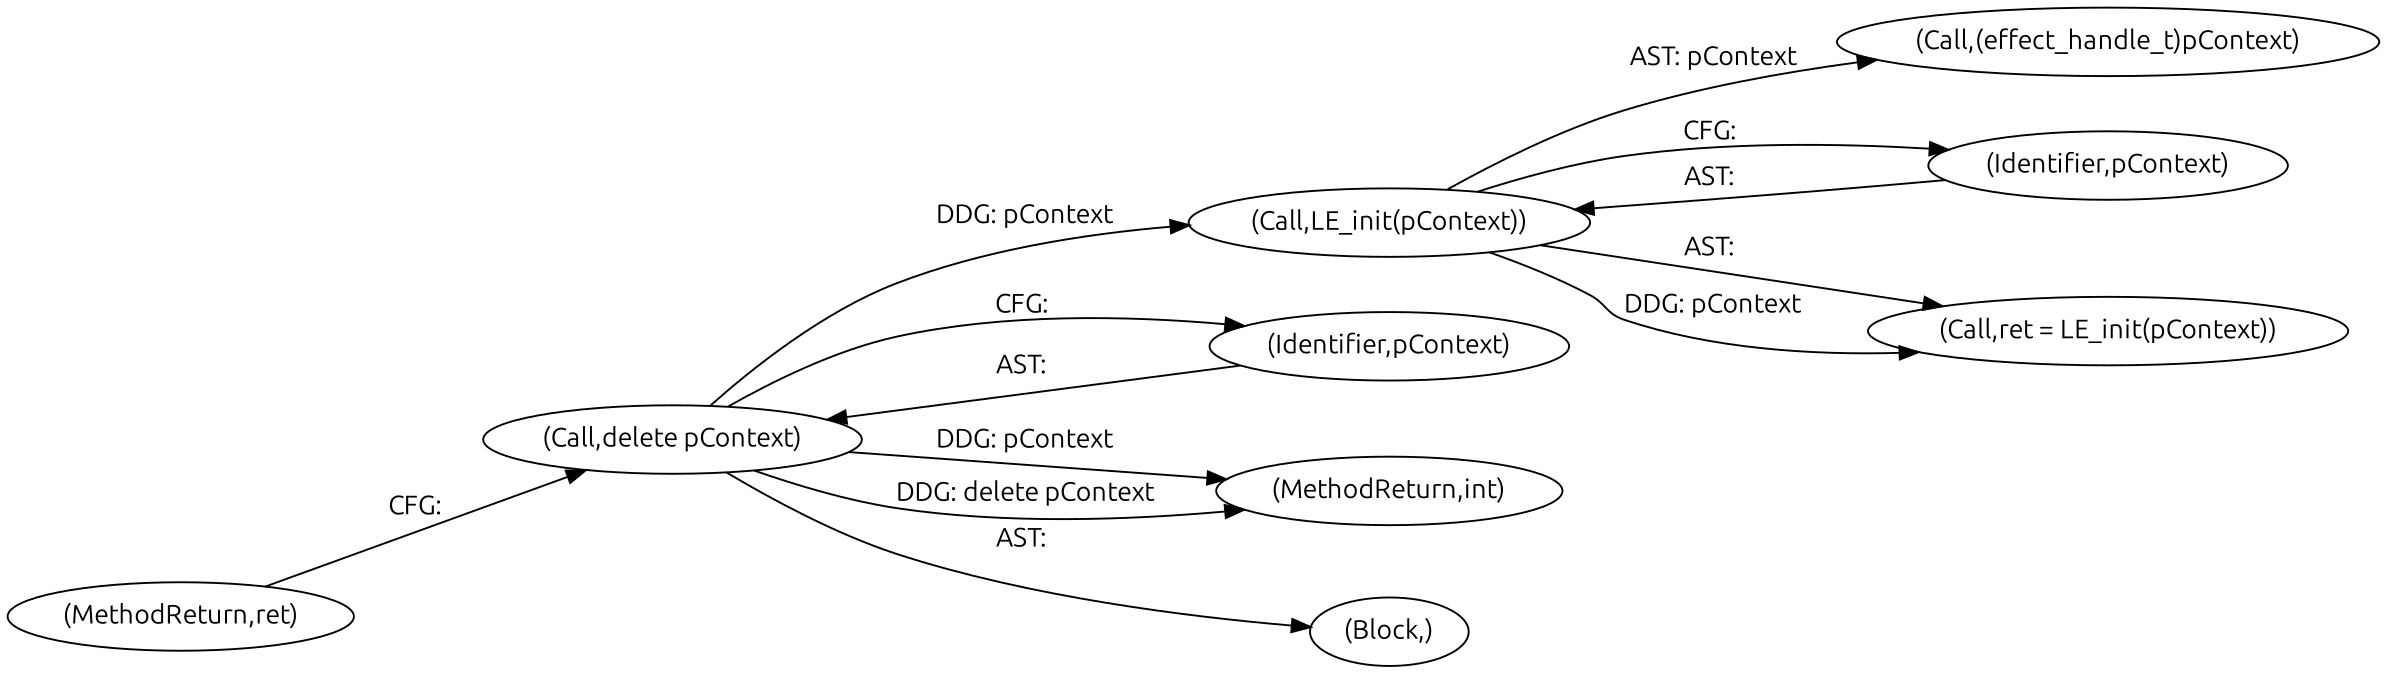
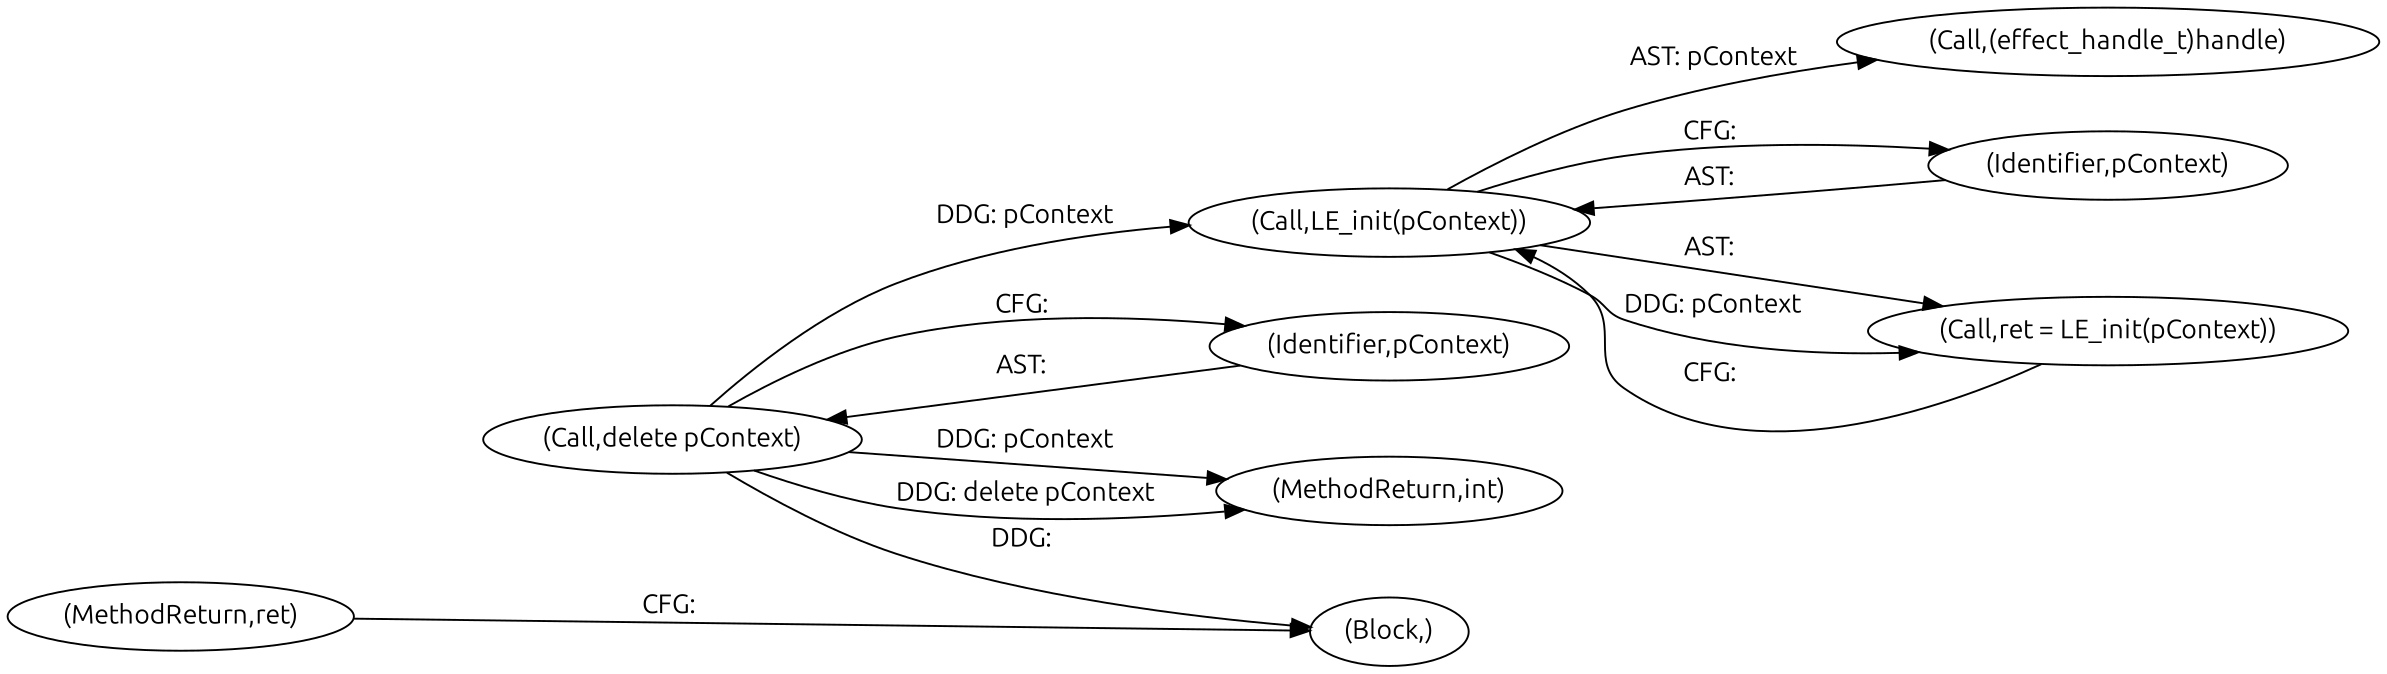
  digraph {
    fontname=Ubuntu
    rankdir=LR
    node [fontname=Ubuntu]
    edge [fontname=Ubuntu]
    n1 [label="(Call,delete pContext)"]
    n2 [label="(Identifier,pContext)"]
    n3 [label="(Block,)"]
    n4 [label="(MethodReturn,int)"]
    n5 [label="(Call,LE_init(pContext))"]
-   n6 [label="(Call,(effect_handle_t)pContext)"]
+   n6 [label="(Call,(effect_handle_t)handle)"]
    n7 [label="(Identifier,pContext)"]
    n8 [label="(Call,ret = LE_init(pContext))"]
    n9 [label="(MethodReturn,ret)"]
    n1 -> n2 [label="CFG: "]
-   n1 -> n3 [label="AST: "]
+   n1 -> n3 [label="DDG: "]
    n1 -> n4 [label="DDG: pContext"]
    n1 -> n4 [label="DDG: delete pContext"]
    n1 -> n5 [label="DDG: pContext"]
    n2 -> n1 [label="AST: "]
    n5 -> n6 [label="AST: pContext"]
    n5 -> n7 [label="CFG: "]
    n5 -> n8 [label="AST: "]
    n5 -> n8 [label="DDG: pContext"]
    n7 -> n5 [label="AST: "]
-   n9 -> n1 [label="CFG: "]
+   n8 -> n5 [label="CFG: "]
+   n9 -> n3 [label="CFG: "]
  }
